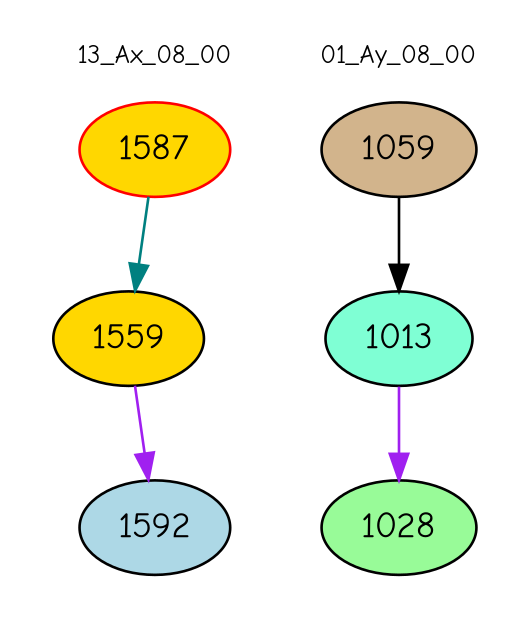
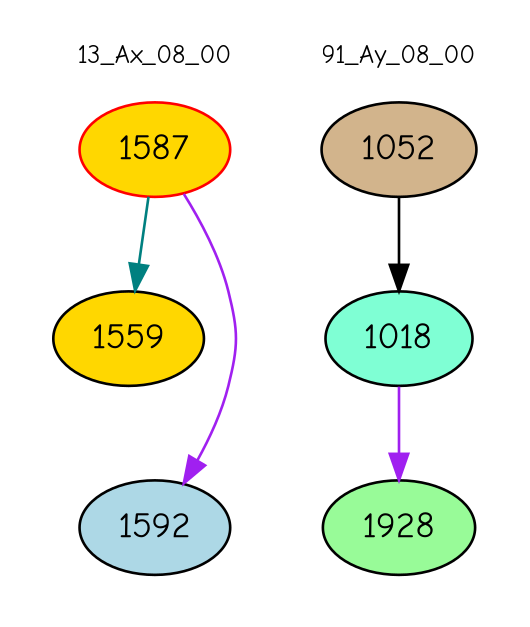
  digraph {
    fontname="Comic Neue"
    node [color=black fillcolor=gold fontname="Comic Neue" style=filled]
    edge [color=purple fontname="Comic Neue"]
    n1 [color=red label=1587]
    n2 [label=1559]
    n3 [fillcolor=lightblue label=1592]
-   n4 [fillcolor=aquamarine label=1013]
-   n5 [fillcolor=tan label=1059]
-   n6 [fillcolor=palegreen label=1028]
+   n4 [fillcolor=aquamarine label=1018]
+   n5 [fillcolor=tan label=1052]
+   n6 [fillcolor=palegreen label=1928]
    subgraph cluster_1 {
      color=white
      fontsize=10
      label="13_Ax_08_00"
      n1
      n2
      n3
    }
    subgraph cluster_2 {
      color=white
      fontsize=10
-     label="01_Ay_08_00"
+     label="91_Ay_08_00"
      n4
      n5
      n6
    }
    n1 -> n2 [color=teal]
-   n2 -> n3
+   n1 -> n3
    n4 -> n6
    n5 -> n4 [color=black]
  }
